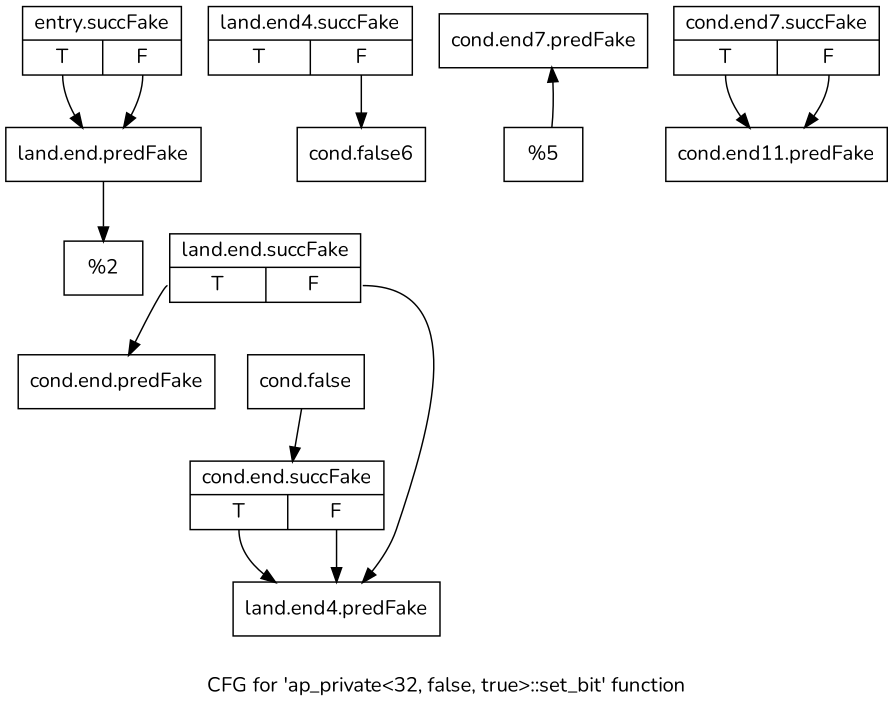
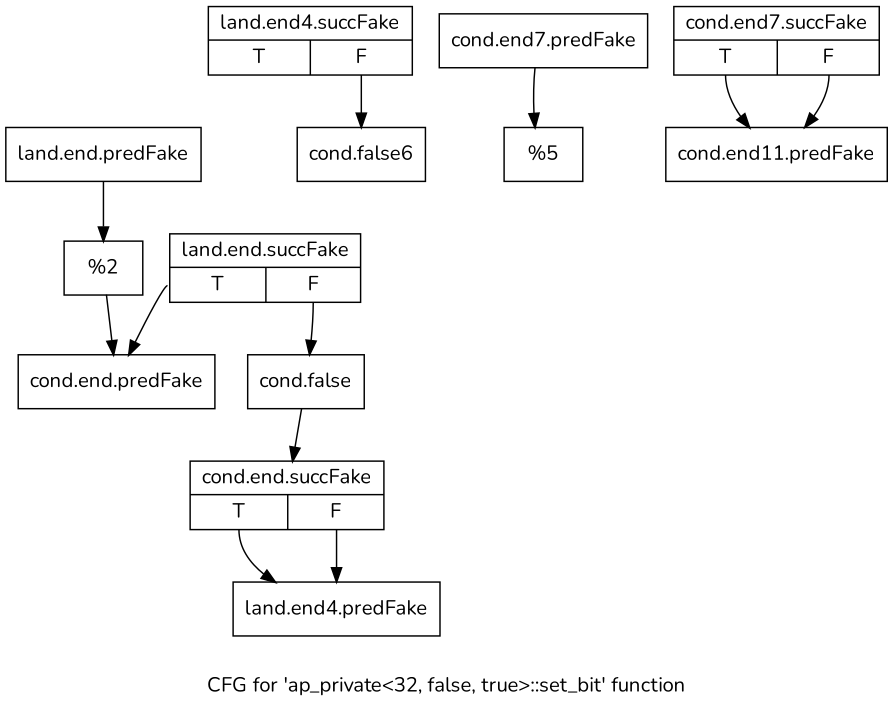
  digraph {
    fontname=Nunito
    label="CFG for 'ap_private\<32, false, true\>::set_bit' function"
    node [filename="/home/omerfaruk/tools/Xilinx/Vitis_HLS/2023.2/include/etc/ap_private.h" fontname=Nunito linenumber=2511 shape=record]
    edge [execusionnum=0 fontname=Nunito tailport=s1]
-   n1 [label="{entry.succFake|{<s0>T|<s1>F}}" linenumber=2510]
    n2 [label="{land.end.predFake}" linenumber=2510]
    n3 [label="{%2}" linenumber=2510]
    n4 [label="{land.end.succFake|{<s0>T|<s1>F}}" linenumber=2510]
    n5 [label="{cond.end.predFake}"]
    n6 [label="{cond.false}" linenumber=2510]
    n7 [label="{cond.end.succFake|{<s0>T|<s1>F}}"]
    n8 [label="{land.end4.predFake}"]
    n9 [label="{land.end4.succFake|{<s0>T|<s1>F}}"]
    n10 [label="{cond.false6}"]
    n11 [label="{cond.end7.predFake}" linenumber=2513]
    n12 [label="{cond.end7.succFake|{<s0>T|<s1>F}}" linenumber=2513]
    n13 [label="{cond.end11.predFake}" linenumber="2513,2514"]
    n14 [label="{%5}"]
-   n1 -> n2 [tailport=s0]
-   n1 -> n2 [execusionnum=""]
    n2 -> n3 [filename="/home/omerfaruk/tools/Xilinx/Vitis_HLS/2023.2/include/etc/ap_private.h" tailport=""]
+   n3 -> n5 [execusionnum="" tailport=""]
    n4 -> n5 [filename="/home/omerfaruk/tools/Xilinx/Vitis_HLS/2023.2/include/etc/ap_private.h" tailport=s0]
-   n4 -> n8 [execusionnum=""]
+   n4 -> n6 [execusionnum=""]
    n6 -> n7 [filename="/home/omerfaruk/tools/Xilinx/Vitis_HLS/2023.2/include/etc/ap_private.h" tailport=""]
    n7 -> n8 [tailport=s0]
    n7 -> n8 [execusionnum=""]
    n9 -> n10 [execusionnum=""]
    n12 -> n13 [filename="/home/omerfaruk/tools/Xilinx/Vitis_HLS/2023.2/include/etc/ap_private.h" tailport=s0]
    n12 -> n13 [filename="/home/omerfaruk/tools/Xilinx/Vitis_HLS/2023.2/include/etc/ap_private.h"]
-   n14 -> n11 [execusionnum="" tailport=""]
+   n11 -> n14 [execusionnum="" tailport=""]
  }
